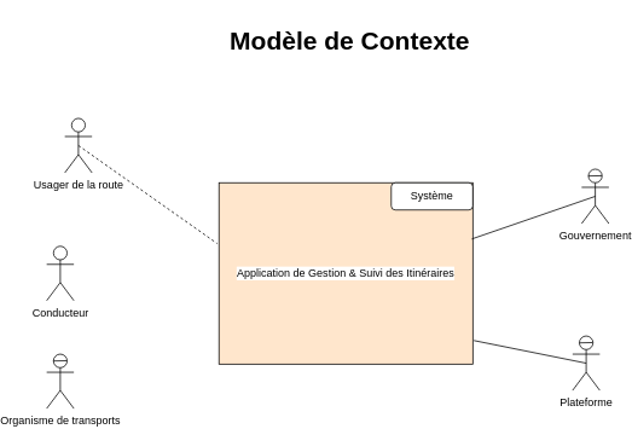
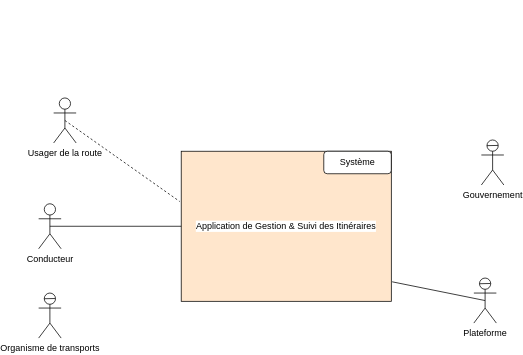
  <mxCell id="0" />
  <mxCell id="1" parent="0" />
  <mxCell id="2" value="Application de Gestion &amp;amp; Suivi des Itinéraires" style="whiteSpace=wrap;html=1;labelBackgroundColor=default;fillColor=#ffe6cc;" parent="1" vertex="1"><mxGeometry x="210" y="201" width="280" height="200" as="geometry" /></mxCell>
  <mxCell id="3" value="Usager de la route" style="shape=umlActor;verticalLabelPosition=bottom;verticalAlign=top;html=1;outlineConnect=0;" parent="1" vertex="1"><mxGeometry x="40" y="130" width="30" height="60" as="geometry" /></mxCell>
- <mxCell id="4" value="" style="endArrow=none;html=1;entryX=0.996;entryY=0.31;entryDx=0;entryDy=0;entryPerimeter=0;exitX=0.5;exitY=0.5;exitDx=0;exitDy=0;exitPerimeter=0;startArrow=none;" parent="1" source="15" target="2" edge="1"><mxGeometry width="50" height="50" relative="1" as="geometry"><mxPoint x="625" y="190" as="sourcePoint" /><mxPoint x="518" y="286" as="targetPoint" /></mxGeometry></mxCell>
  <mxCell id="5" value="" style="endArrow=none;html=1;exitX=0.5;exitY=0.5;exitDx=0;exitDy=0;exitPerimeter=0;entryX=-0.007;entryY=0.335;entryDx=0;entryDy=0;entryPerimeter=0;dashed=1;" parent="1" source="3" target="2" edge="1"><mxGeometry width="50" height="50" relative="1" as="geometry"><mxPoint x="118" y="356" as="sourcePoint" /><mxPoint x="168" y="306" as="targetPoint" /></mxGeometry></mxCell>
  <mxCell id="6" value="Système" style="labelBackgroundColor=none;labelBorderColor=none;fontColor=default;whiteSpace=wrap;html=1;rounded=1;" parent="1" vertex="1"><mxGeometry x="400" y="201" width="90" height="30" as="geometry" /></mxCell>
- <mxCell id="7" value="Modèle de Contexte" style="text;html=1;align=center;verticalAlign=middle;resizable=0;points=[];autosize=1;strokeColor=none;fillColor=none;fontStyle=1;fontSize=28;" parent="1" vertex="1"><mxGeometry x="209" y="20" width="290" height="50" as="geometry" /></mxCell>
  <mxCell id="8" value="Conducteur" style="shape=umlActor;verticalLabelPosition=bottom;verticalAlign=top;html=1;outlineConnect=0;" parent="1" vertex="1"><mxGeometry x="20" y="271" width="30" height="60" as="geometry" /></mxCell>
+ <mxCell id="9" value="" style="endArrow=none;html=1;exitX=0.5;exitY=0.5;exitDx=0;exitDy=0;exitPerimeter=0;entryX=0;entryY=0.5;entryDx=0;entryDy=0;" parent="1" source="8" target="2" edge="1"><mxGeometry width="50" height="50" relative="1" as="geometry"><mxPoint x="220" y="370" as="sourcePoint" /><mxPoint x="270" y="320" as="targetPoint" /></mxGeometry></mxCell>
  <mxCell id="10" value="Organisme de transports" style="shape=umlActor;verticalLabelPosition=bottom;verticalAlign=top;html=1;" parent="1" vertex="1"><mxGeometry x="20" y="390" width="30" height="60" as="geometry" /></mxCell>
  <mxCell id="11" value="" style="endArrow=none;html=1;entryX=0.743;entryY=0.121;entryDx=0;entryDy=0;entryPerimeter=0;exitX=0.246;exitY=0.126;exitDx=0;exitDy=0;exitPerimeter=0;" parent="1" source="10" target="10" edge="1"><mxGeometry width="50" height="50" relative="1" as="geometry"><mxPoint x="590" y="440" as="sourcePoint" /><mxPoint x="640" y="390" as="targetPoint" /></mxGeometry></mxCell>
  <mxCell id="12" value="Plateforme" style="shape=umlActor;verticalLabelPosition=bottom;verticalAlign=top;html=1;" parent="1" vertex="1"><mxGeometry x="600" y="370" width="30" height="60" as="geometry" /></mxCell>
  <mxCell id="13" value="" style="endArrow=none;html=1;entryX=0.743;entryY=0.121;entryDx=0;entryDy=0;entryPerimeter=0;exitX=0.246;exitY=0.126;exitDx=0;exitDy=0;exitPerimeter=0;" parent="1" source="12" target="12" edge="1"><mxGeometry width="50" height="50" relative="1" as="geometry"><mxPoint x="1170" y="480" as="sourcePoint" /><mxPoint x="1220" y="430" as="targetPoint" /></mxGeometry></mxCell>
  <mxCell id="14" value="" style="endArrow=none;html=1;entryX=0.5;entryY=0.5;entryDx=0;entryDy=0;entryPerimeter=0;exitX=1.004;exitY=0.87;exitDx=0;exitDy=0;exitPerimeter=0;" parent="1" source="2" target="12" edge="1"><mxGeometry width="50" height="50" relative="1" as="geometry"><mxPoint x="490" y="480" as="sourcePoint" /><mxPoint x="540" y="430" as="targetPoint" /></mxGeometry></mxCell>
  <mxCell id="15" value="Gouvernement" style="shape=umlActor;verticalLabelPosition=bottom;verticalAlign=top;html=1;" parent="1" vertex="1"><mxGeometry x="610" y="186" width="30" height="60" as="geometry" /></mxCell>
  <mxCell id="16" value="" style="endArrow=none;html=1;entryX=0.743;entryY=0.121;entryDx=0;entryDy=0;entryPerimeter=0;exitX=0.246;exitY=0.126;exitDx=0;exitDy=0;exitPerimeter=0;" parent="1" source="15" target="15" edge="1"><mxGeometry width="50" height="50" relative="1" as="geometry"><mxPoint x="1180" y="210" as="sourcePoint" /><mxPoint x="1230" y="160" as="targetPoint" /></mxGeometry></mxCell>
